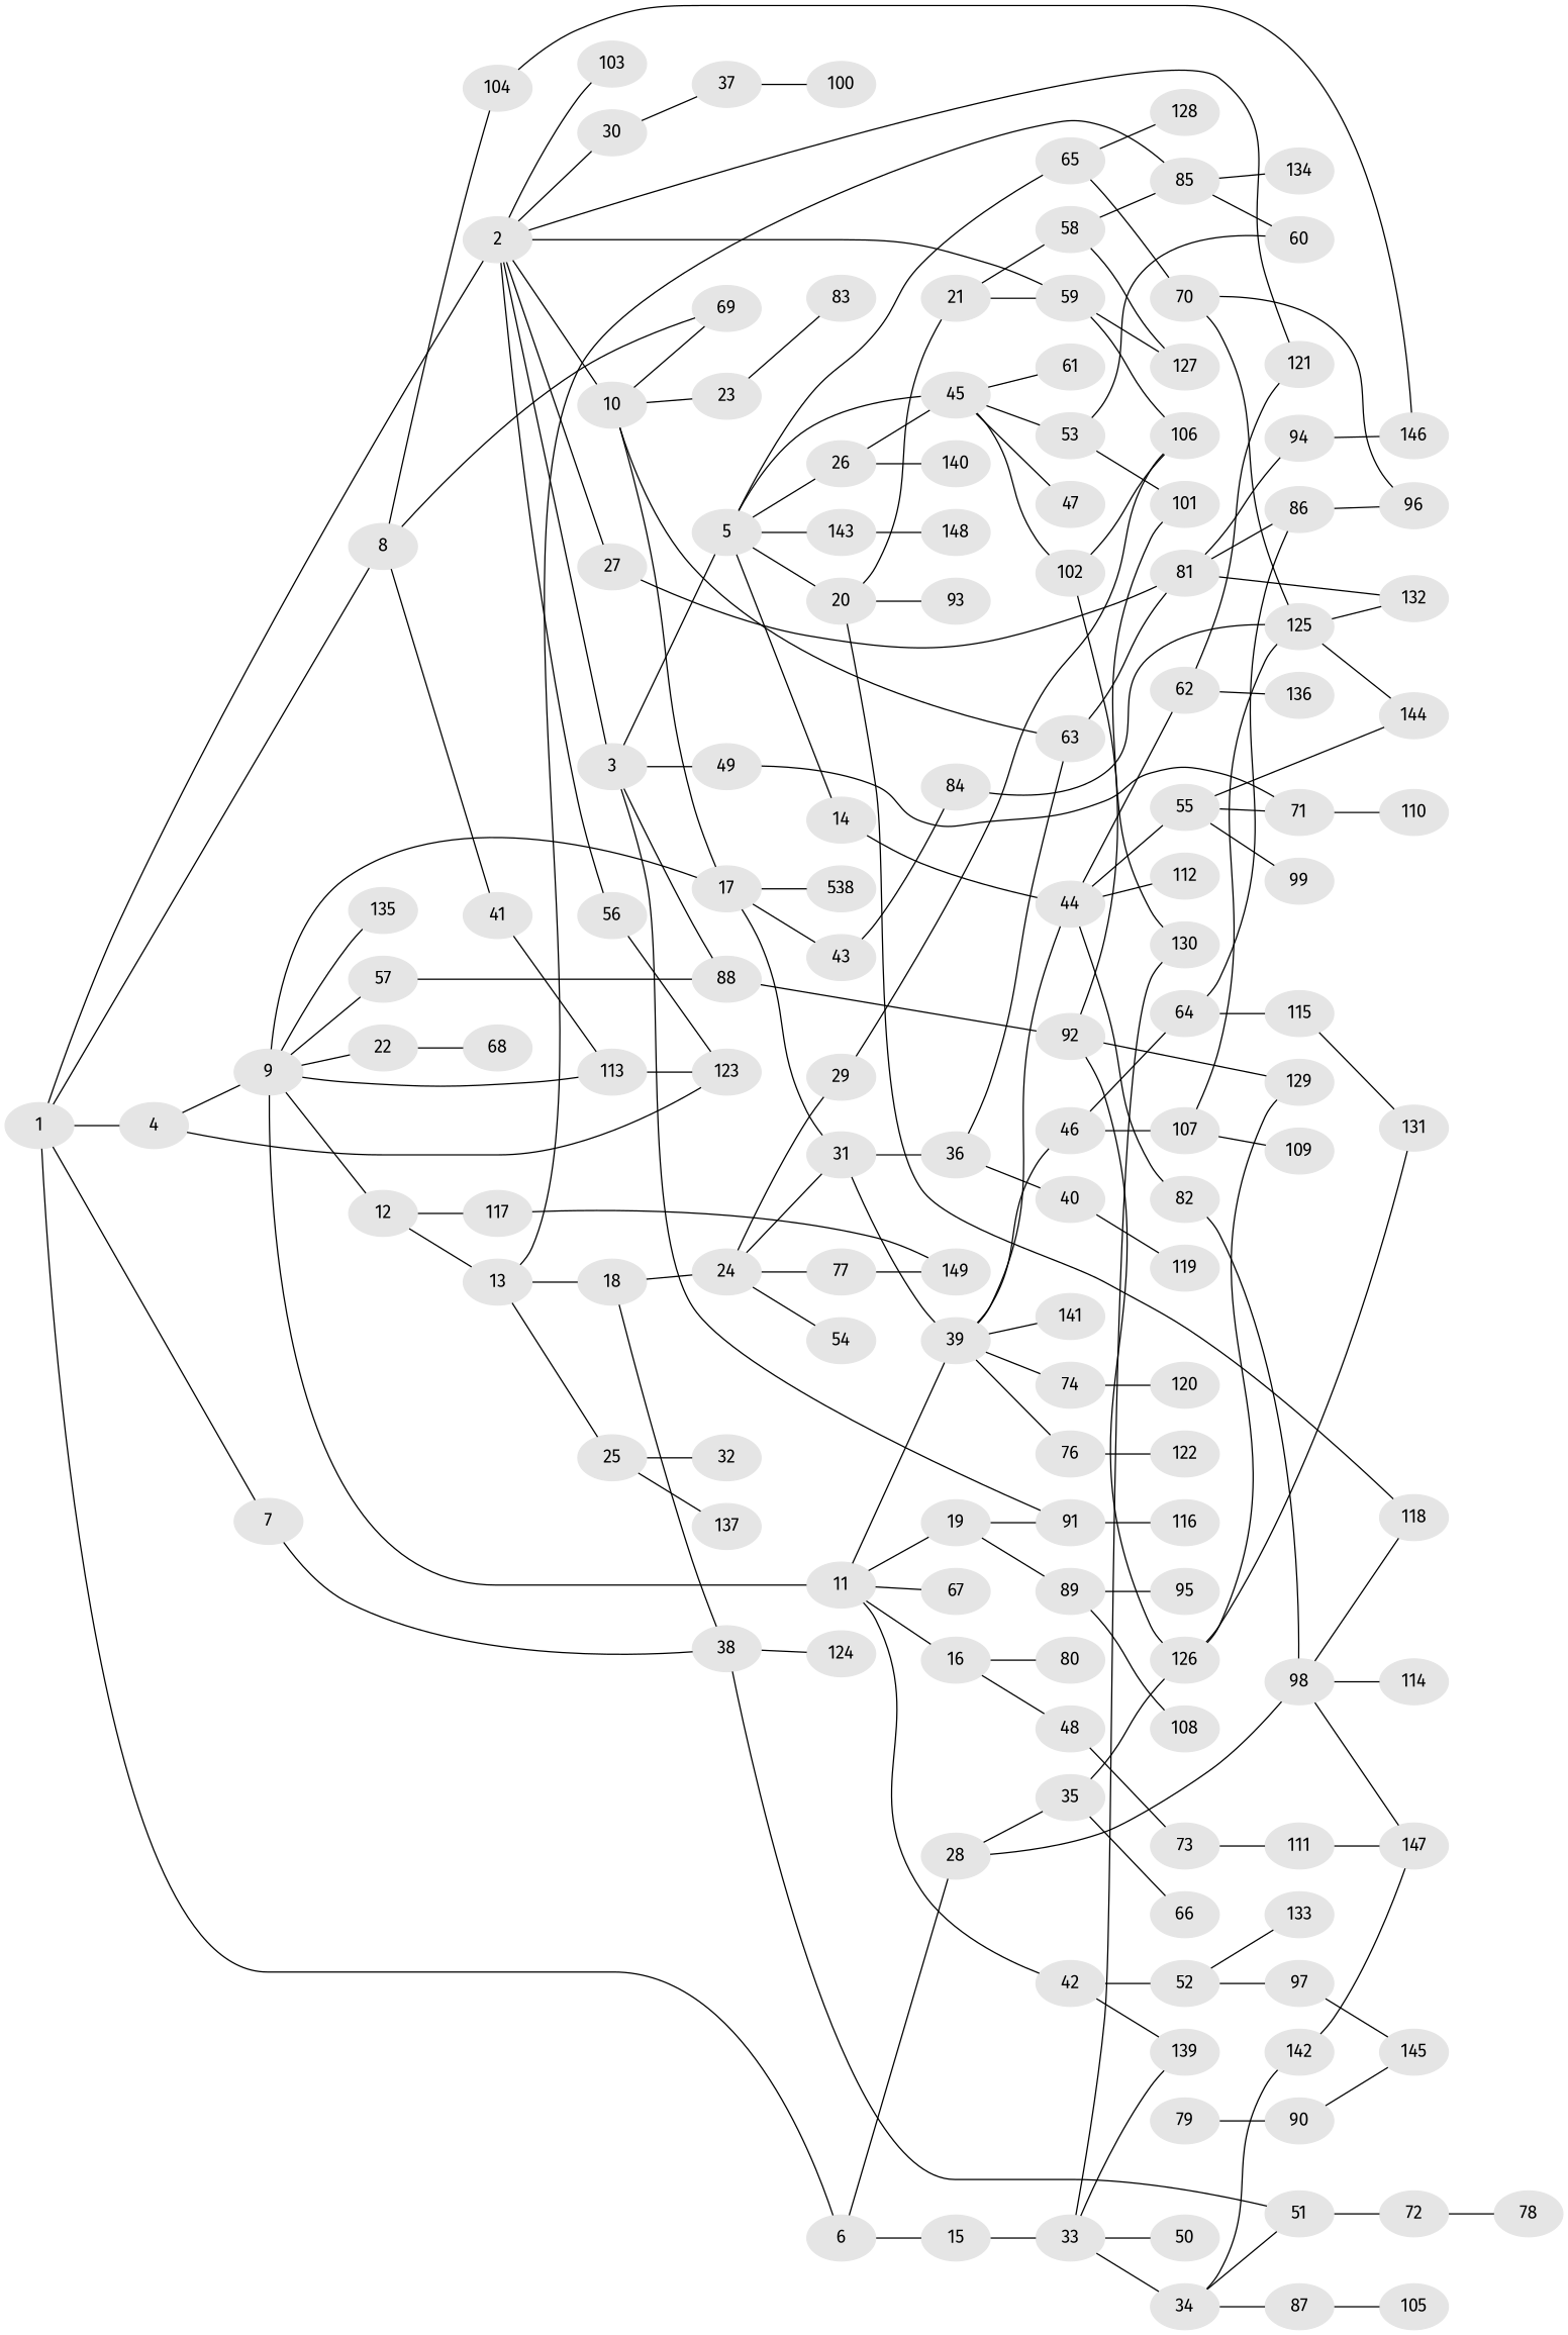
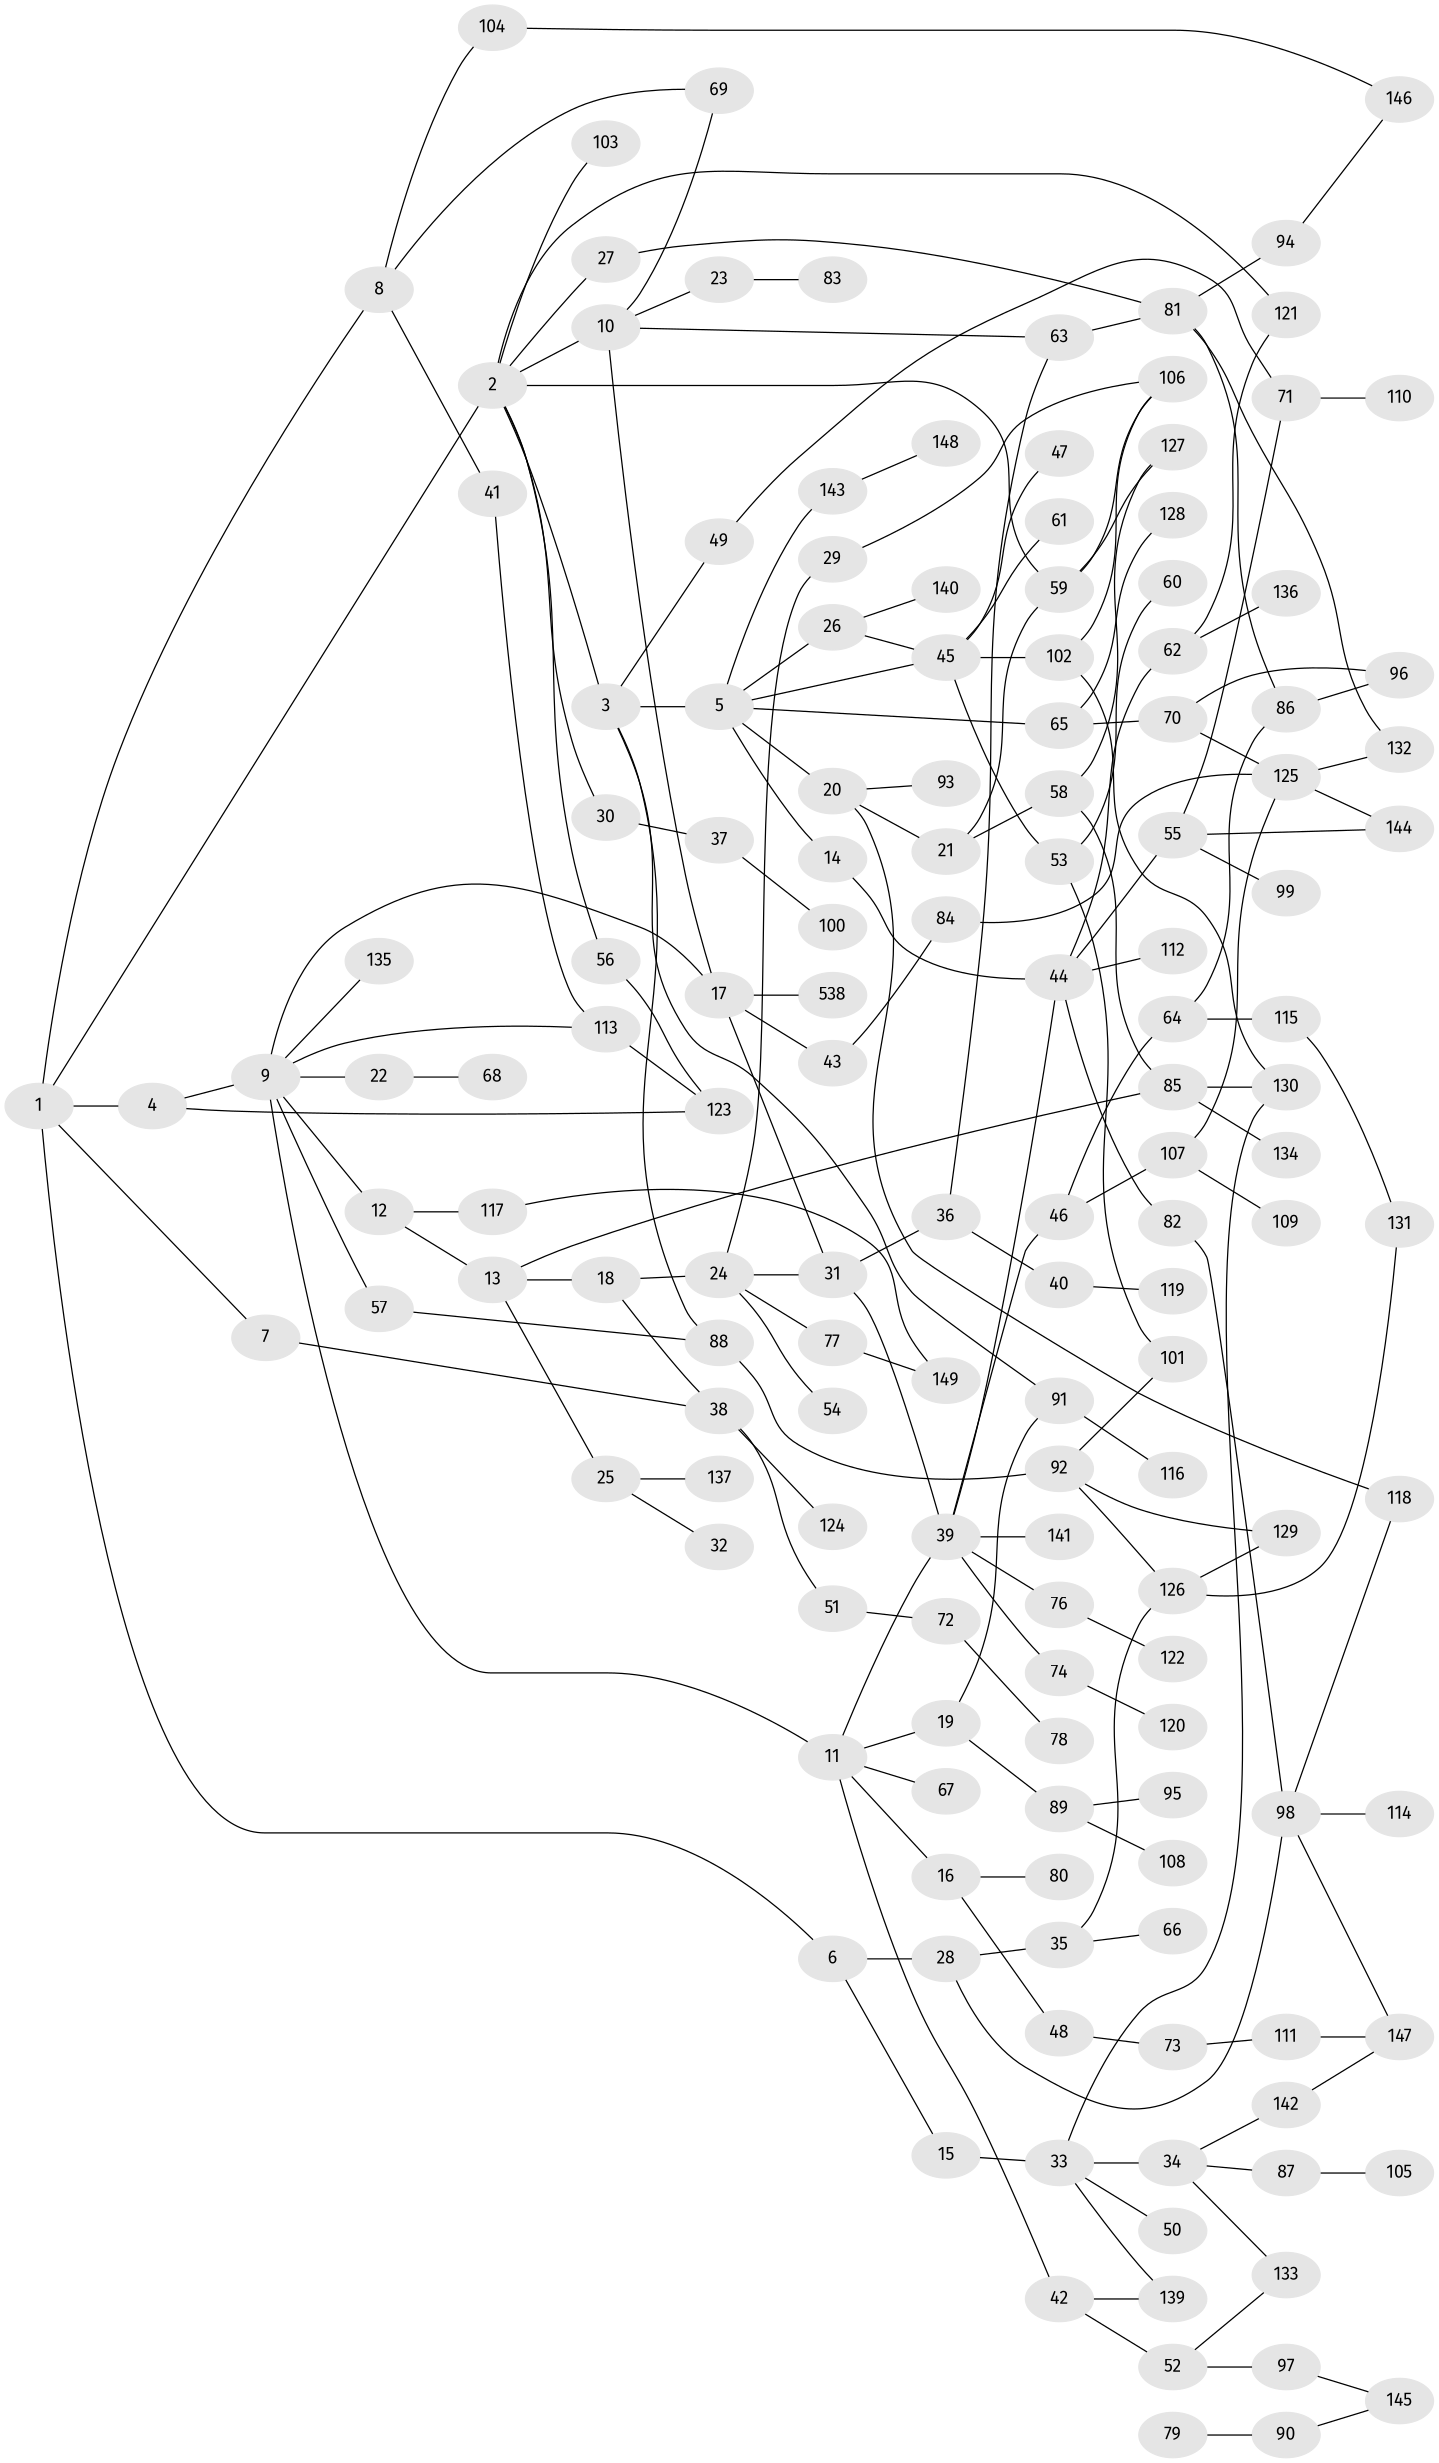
  graph {
    fontname="Fira Sans"
    rankdir=LR
    node [color=gray90 fontname="Fira Sans" style=filled]
    edge [fontname="Fira Sans"]
    1
    2
    4
    6
    7
    8
    3
    10
    27
    30
    56
    59
    103
    121
    9
    123
    15
    28
    38
    41
    69
    104
    5
    49
    88
    91
    17
    23
    63
    81
    37
    106
    127
    14
    20
    26
    45
    65
    143
    71
    92
    116
    11
    12
    22
    113
    135
    57
    44
    21
    93
    118
    140
    47
    53
    61
    102
    70
    128
    148
    33
    35
    98
    51
    124
    146
    16
    19
    39
    42
    67
    13
    117
    31
    43
    n76 [label=538]
    68
    83
    48
    80
    89
    46
    74
    76
    141
    139
    52
    18
    25
    85
    149
    24
    32
    137
    130
    134
    55
    62
    82
    112
    34
    50
    73
    36
    84
    29
    54
    77
    95
    108
    58
    86
    94
    132
    66
    126
    114
    147
    100
    40
    87
    142
    72
    105
    129
    131
    119
    64
    107
    120
    122
    97
    133
    125
    99
    144
    136
    60
    101
    115
    109
    111
    110
    78
    145
    96
    79
    90
    1 -- 2
    1 -- 4
    1 -- 6
    1 -- 7
    1 -- 8
    2 -- 3
    2 -- 10
    2 -- 27
    2 -- 30
    2 -- 56
    2 -- 59
    2 -- 103
    2 -- 121
    4 -- 9
    4 -- 123
    6 -- 15
    6 -- 28
    7 -- 38
    8 -- 41
    8 -- 69
    8 -- 104
    3 -- 5
    3 -- 49
    3 -- 88
    3 -- 91
    10 -- 69
    10 -- 17
    10 -- 23
    10 -- 63
    27 -- 81
    30 -- 37
    56 -- 123
    59 -- 106
    59 -- 127
    9 -- 17
    9 -- 11
    9 -- 12
    9 -- 22
    9 -- 113
    9 -- 135
    9 -- 57
    15 -- 33
    28 -- 35
    28 -- 98
    38 -- 51
    38 -- 124
    41 -- 113
    104 -- 146
    5 -- 14
    5 -- 20
    5 -- 26
    5 -- 45
    5 -- 65
    5 -- 143
    49 -- 71
    88 -- 92
    91 -- 116
    17 -- 31
    17 -- 43
    17 -- n76
    23 -- 83
    63 -- 81
    81 -- 86
    81 -- 94
    81 -- 132
    37 -- 100
    14 -- 44
    20 -- 21
    20 -- 93
    20 -- 118
    26 -- 45
    26 -- 140
    45 -- 47
    45 -- 53
    45 -- 61
    45 -- 102
    65 -- 70
    65 -- 128
    143 -- 148
    71 -- 110
    92 -- 126
    92 -- 129
    92 -- 101
    11 -- 16
    11 -- 19
    11 -- 39
    11 -- 42
    11 -- 67
    12 -- 13
    12 -- 117
    22 -- 68
    113 -- 123
    57 -- 88
    44 -- 55
    44 -- 62
    44 -- 82
    44 -- 112
    21 -- 59
    21 -- 58
    53 -- 60
    53 -- 101
    102 -- 106
    102 -- 130
    70 -- 125
    70 -- 96
    33 -- 139
    33 -- 130
    33 -- 34
    33 -- 50
    35 -- 66
    35 -- 126
    98 -- 118
    98 -- 114
    98 -- 147
    51 -- 72
    16 -- 48
    16 -- 80
    19 -- 91
    19 -- 89
    39 -- 44
    39 -- 46
    39 -- 74
    39 -- 76
    39 -- 141
    42 -- 139
    42 -- 52
    13 -- 18
    13 -- 25
    13 -- 85
    117 -- 149
    31 -- 39
    31 -- 36
    43 -- 84
    48 -- 73
    89 -- 95
    89 -- 108
    46 -- 64
    46 -- 107
    74 -- 120
    76 -- 122
    52 -- 97
    52 -- 133
    18 -- 38
    18 -- 24
    25 -- 32
    25 -- 137
-   85 -- 60
+   85 -- 130
    85 -- 134
    24 -- 31
    24 -- 29
    24 -- 54
    24 -- 77
    55 -- 71
    55 -- 99
    55 -- 144
    62 -- 121
    62 -- 136
    82 -- 98
-   34 -- 51
+   34 -- 133
    34 -- 87
    34 -- 142
    73 -- 111
    36 -- 63
    36 -- 40
    84 -- 125
    29 -- 106
    77 -- 149
    58 -- 127
    58 -- 85
    86 -- 96
    94 -- 146
    126 -- 129
    126 -- 131
    40 -- 119
    87 -- 105
    142 -- 147
    72 -- 78
    64 -- 86
    64 -- 115
    107 -- 125
    107 -- 109
    97 -- 145
    125 -- 132
    125 -- 144
    115 -- 131
    111 -- 147
    79 -- 90
    90 -- 145
  }
